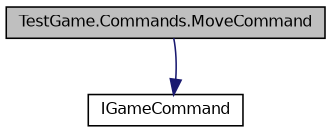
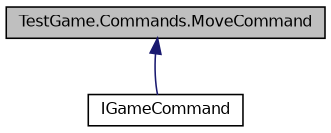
  digraph {
    node [color=black fontname=Helvetica fontsize=10 shape=record style=filled]
    n1 [fillcolor=grey75 fontcolor=black height=0.2 label="TestGame.Commands.MoveCommand" width=0.4]
    n2 [fillcolor=white height=0.2 label=IGameCommand width=0.4]
-   n2 -> n1 [color=midnightblue dir=back fontname=Helvetica fontsize=10 labelfontname=Helvetica labelfontsize=10 style=solid]
+   n1 -> n2 [color=midnightblue dir=back fontname=Helvetica fontsize=10 labelfontname=Helvetica labelfontsize=10 style=solid]
  }
